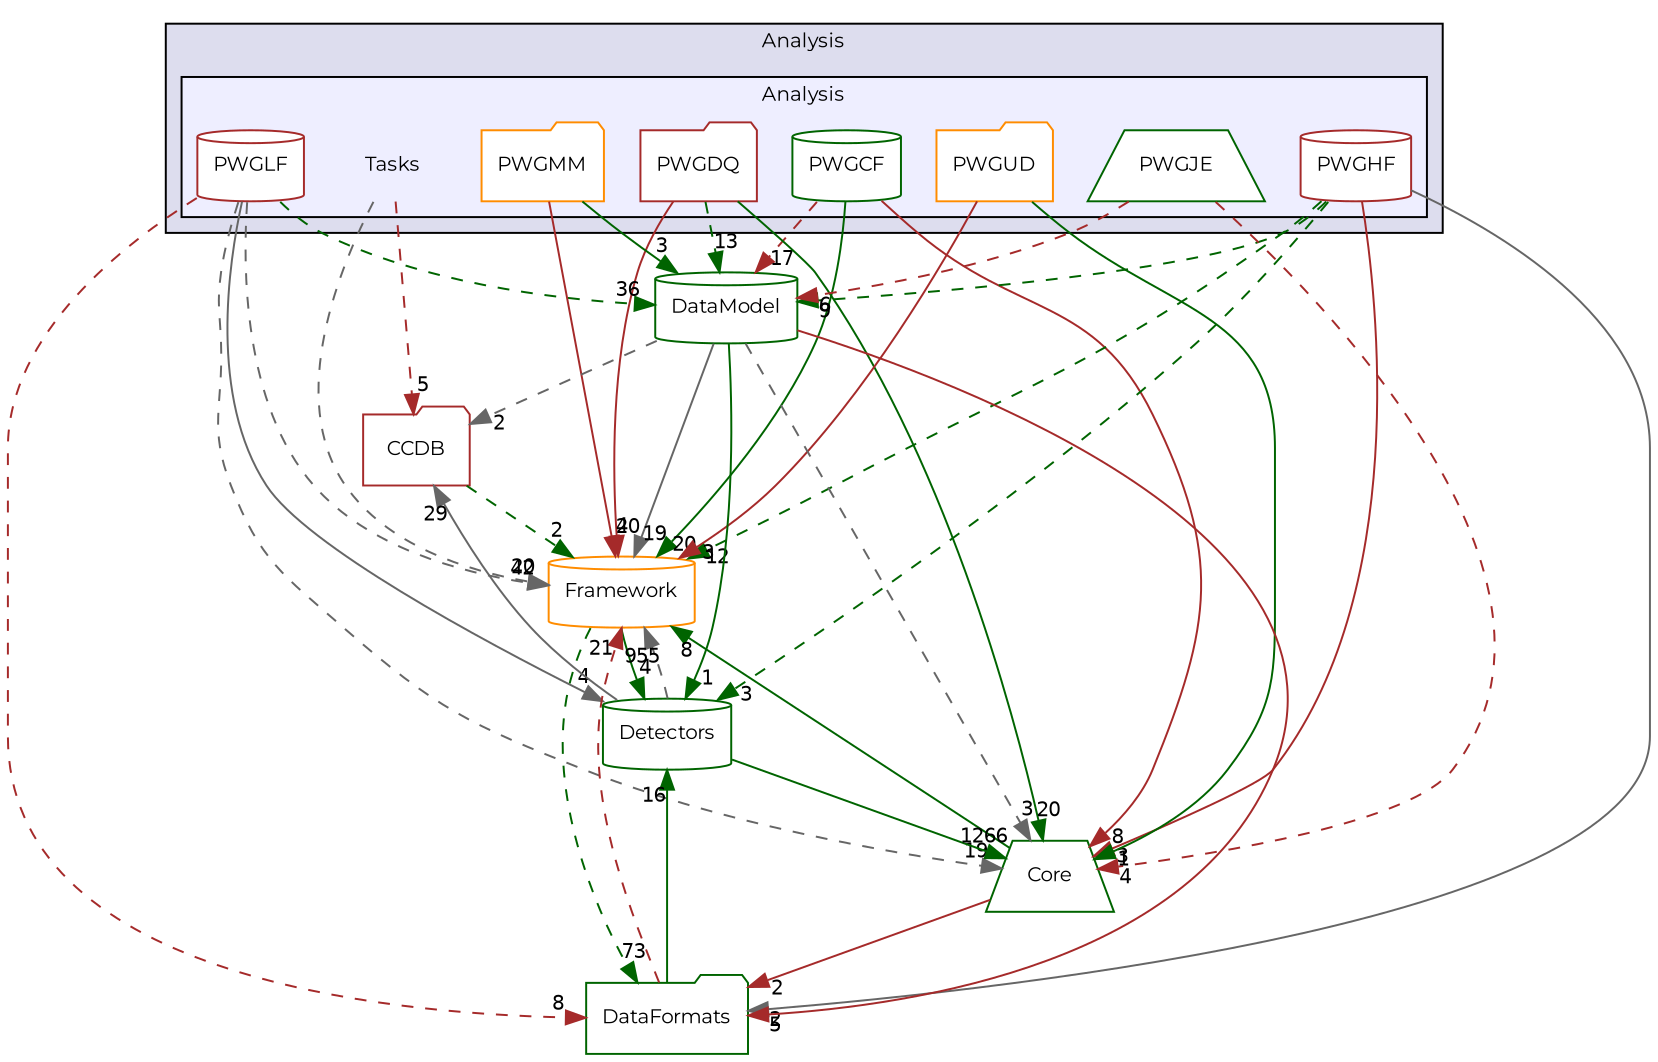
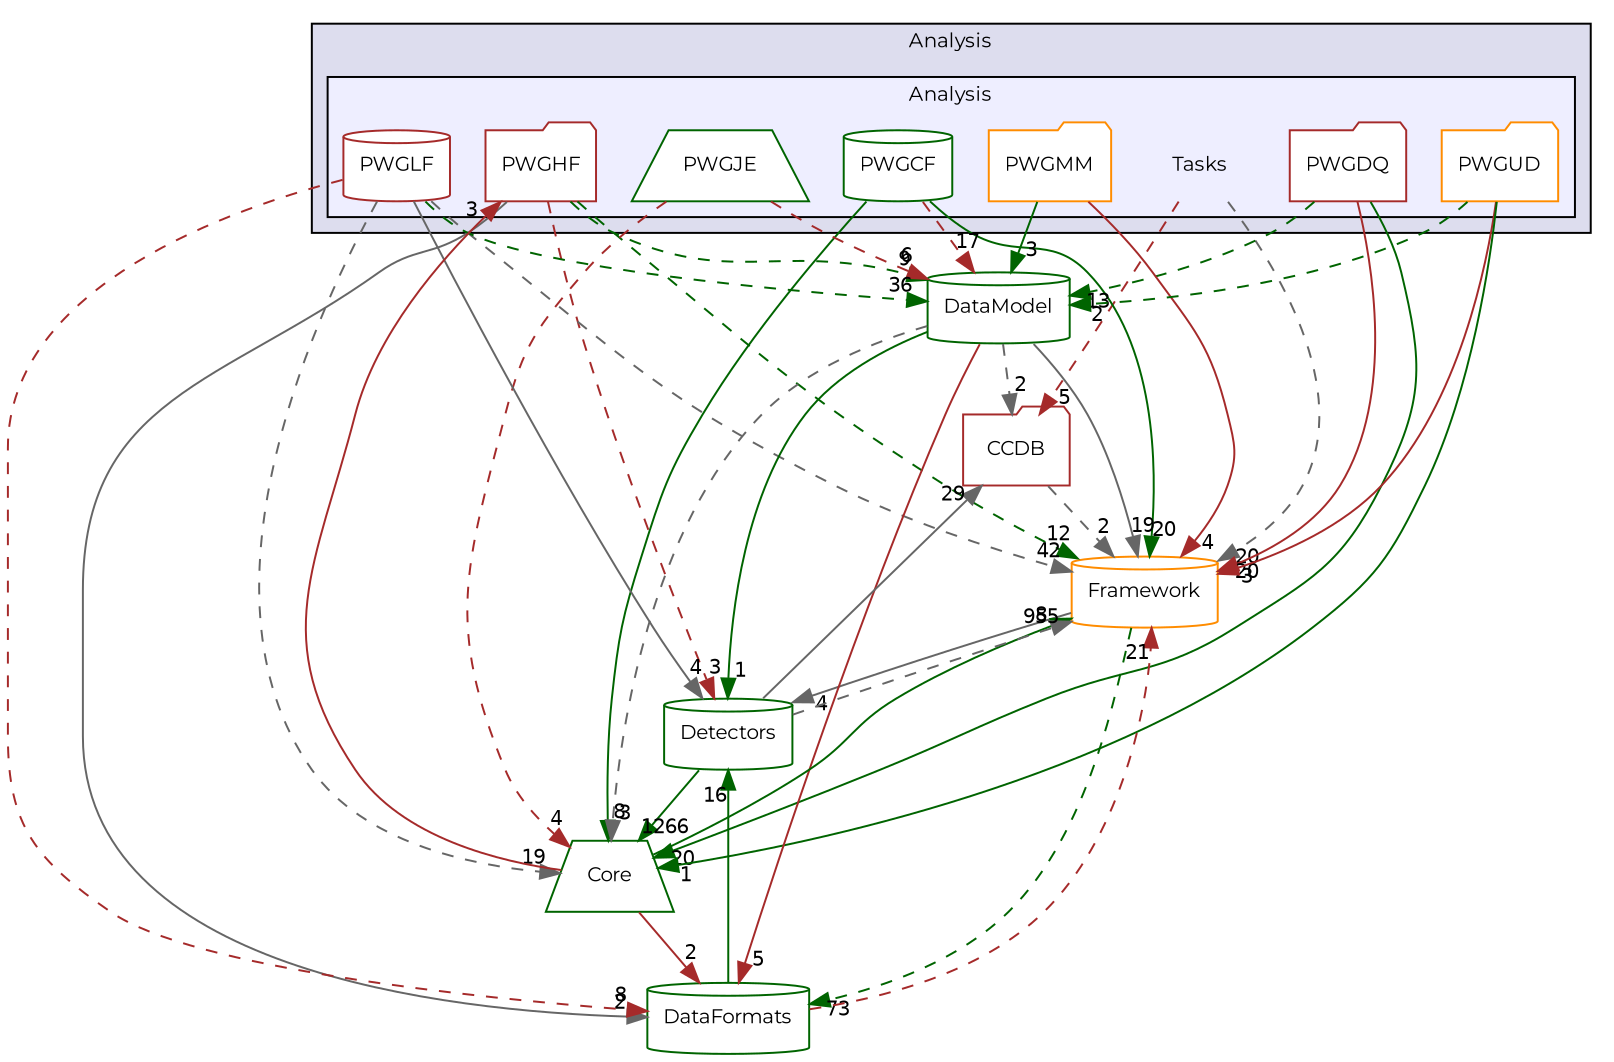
  digraph {
    compound=true
    fontname=Montserrat
    node [color=darkgreen fontname=Montserrat fontsize=10 shape=cylinder]
    edge [color=darkgreen fontname=Montserrat headlabel=3 labeldistance=1.5 labelfontname=Helvetica labelfontsize=10 style=dashed]
    n1 [color=brown label=Tasks shape=plaintext]
    n2 [fillcolor=white label=PWGCF style=filled]
    n3 [color=brown fillcolor=white label=PWGDQ shape=folder style=filled]
-   n4 [color=brown fillcolor=white label=PWGHF style=filled]
+   n4 [color=brown fillcolor=white label=PWGHF shape=folder style=filled]
    n5 [fillcolor=white label=PWGJE shape=trapezium style=filled]
    n6 [color=brown fillcolor=white label=PWGLF style=filled]
    n7 [color=darkorange fillcolor=white label=PWGMM shape=folder style=filled]
    n8 [color=darkorange fillcolor=white label=PWGUD shape=folder style=filled]
    n9 [color=brown label=CCDB shape=folder]
    n10 [color=darkorange label=Framework]
    n11 [label=DataModel]
    n12 [label=Core shape=trapezium]
    n13 [label=Detectors]
-   n14 [label=DataFormats shape=folder]
+   n14 [label=DataFormats]
    subgraph cluster_1 {
      bgcolor="#ddddee"
      fontsize=10
      label=Analysis
      pencolor=black
      subgraph cluster_2 {
        bgcolor="#eeeeff"
        fontsize=10
        label=Analysis
        pencolor=black
        n1
        n2
        n3
        n4
        n5
        n6
        n7
        n8
      }
    }
    n1 -> n9 [color=brown headlabel=5]
    n1 -> n10 [color=gray40 headlabel=20]
    n2 -> n10 [headlabel=20 style=solid]
    n2 -> n11 [color=brown headlabel=17]
-   n2 -> n12 [color=brown headlabel=8 style=solid]
+   n2 -> n12 [headlabel=8 style=solid]
    n3 -> n10 [color=brown headlabel=20 style=solid]
    n3 -> n11 [headlabel=13]
    n3 -> n12 [headlabel=20 style=solid]
    n4 -> n10 [headlabel=12]
    n4 -> n11 [headlabel=9]
-   n4 -> n12 [color=brown style=solid]
-   n4 -> n13
+   n12 -> n4 [color=brown style=solid]
+   n4 -> n13 [color=brown]
    n4 -> n14 [color=gray40 headlabel=2 style=solid]
    n5 -> n11 [color=brown headlabel=6]
    n5 -> n12 [color=brown headlabel=4]
    n6 -> n10 [color=gray40 headlabel=42]
    n6 -> n11 [headlabel=36]
    n6 -> n12 [color=gray40 headlabel=19]
    n6 -> n13 [color=gray40 headlabel=4 style=solid]
    n6 -> n14 [color=brown headlabel=8]
    n7 -> n10 [color=brown headlabel=4 style=solid]
    n7 -> n11 [style=solid]
    n8 -> n10 [color=brown style=solid]
+   n8 -> n11 [headlabel=2]
    n8 -> n12 [headlabel=1 style=solid]
-   n9 -> n10 [headlabel=2]
-   n10 -> n13 [headlabel=4 style=solid]
+   n9 -> n10 [color=gray40 headlabel=2]
+   n10 -> n13 [color=gray40 headlabel=4 style=solid]
    n10 -> n14 [headlabel=73]
    n11 -> n9 [color=gray40 headlabel=2]
    n11 -> n10 [color=gray40 headlabel=19 style=solid]
    n11 -> n12 [color=gray40]
    n11 -> n13 [headlabel=1 style=solid]
    n11 -> n14 [color=brown headlabel=5 style=solid]
    n12 -> n10 [headlabel=8 style=solid]
    n12 -> n14 [color=brown headlabel=2 style=solid]
    n13 -> n9 [color=gray40 headlabel=29 style=solid]
    n13 -> n10 [color=gray40 headlabel=955]
    n13 -> n12 [headlabel=1266 style=solid]
    n14 -> n10 [color=brown headlabel=21]
    n14 -> n13 [headlabel=16 style=solid]
  }
